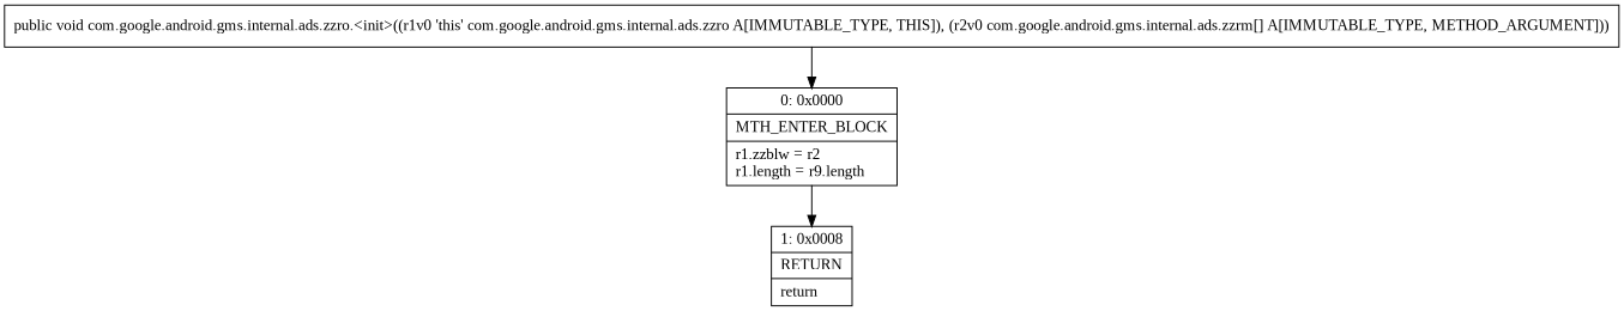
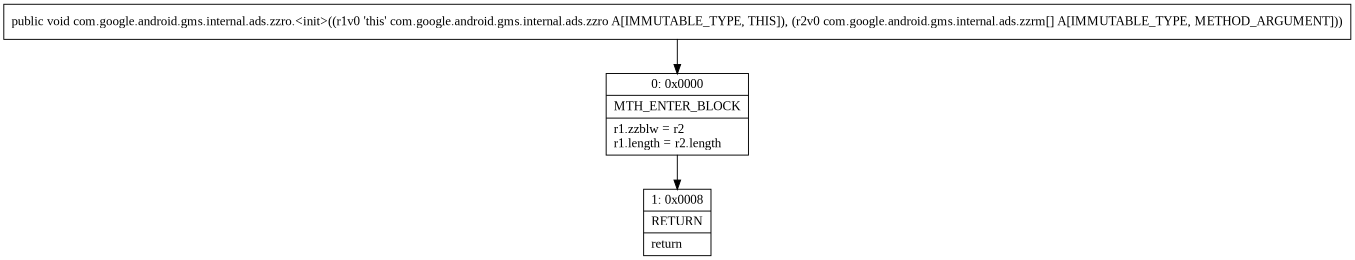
  digraph {
    fontname="Liberation Serif"
    node [shape=record fontname="Liberation Serif"]
    edge [fontname="Liberation Serif"]
-   n1 [label="{0\:\ 0x0000|MTH_ENTER_BLOCK\l|r1.zzblw = r2\lr1.length = r9.length\l}"]
+   n1 [label="{0\:\ 0x0000|MTH_ENTER_BLOCK\l|r1.zzblw = r2\lr1.length = r2.length\l}"]
    n2 [label="{1\:\ 0x0008|RETURN\l|return\l}"]
    n3 [label="{public void com.google.android.gms.internal.ads.zzro.\<init\>((r1v0 'this' com.google.android.gms.internal.ads.zzro A[IMMUTABLE_TYPE, THIS]), (r2v0 com.google.android.gms.internal.ads.zzrm[] A[IMMUTABLE_TYPE, METHOD_ARGUMENT])) }"]
    n1 -> n2
    n3 -> n1
  }
